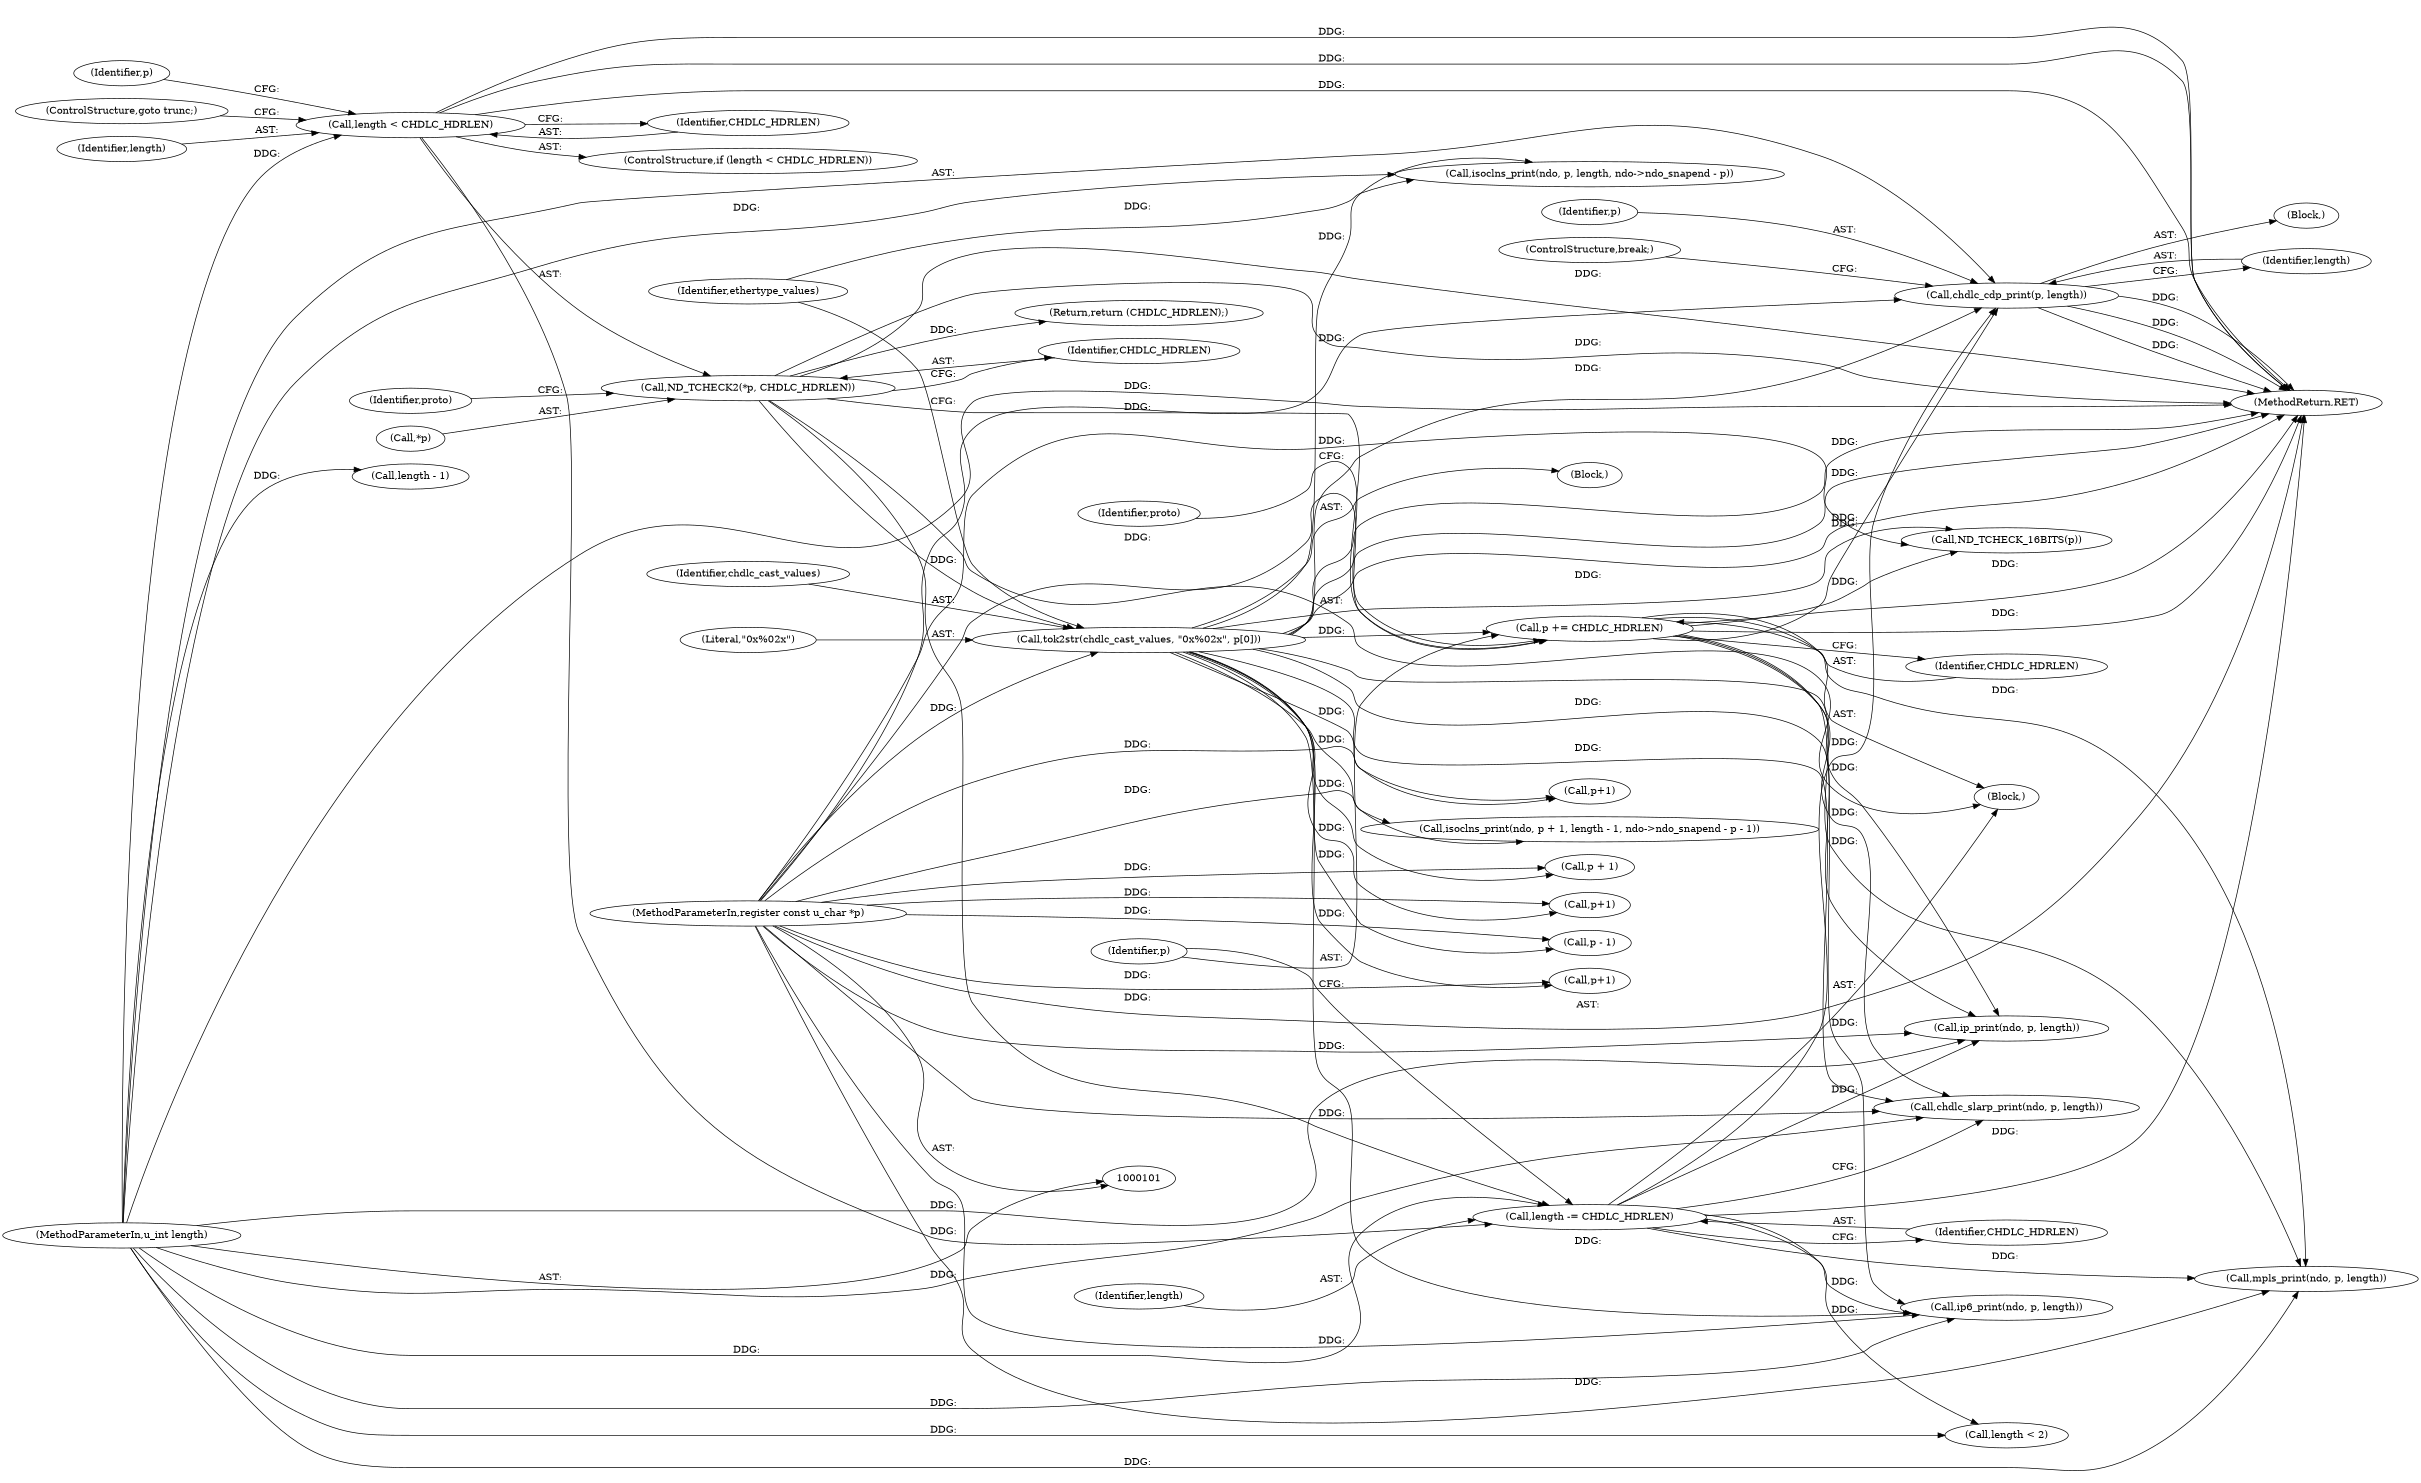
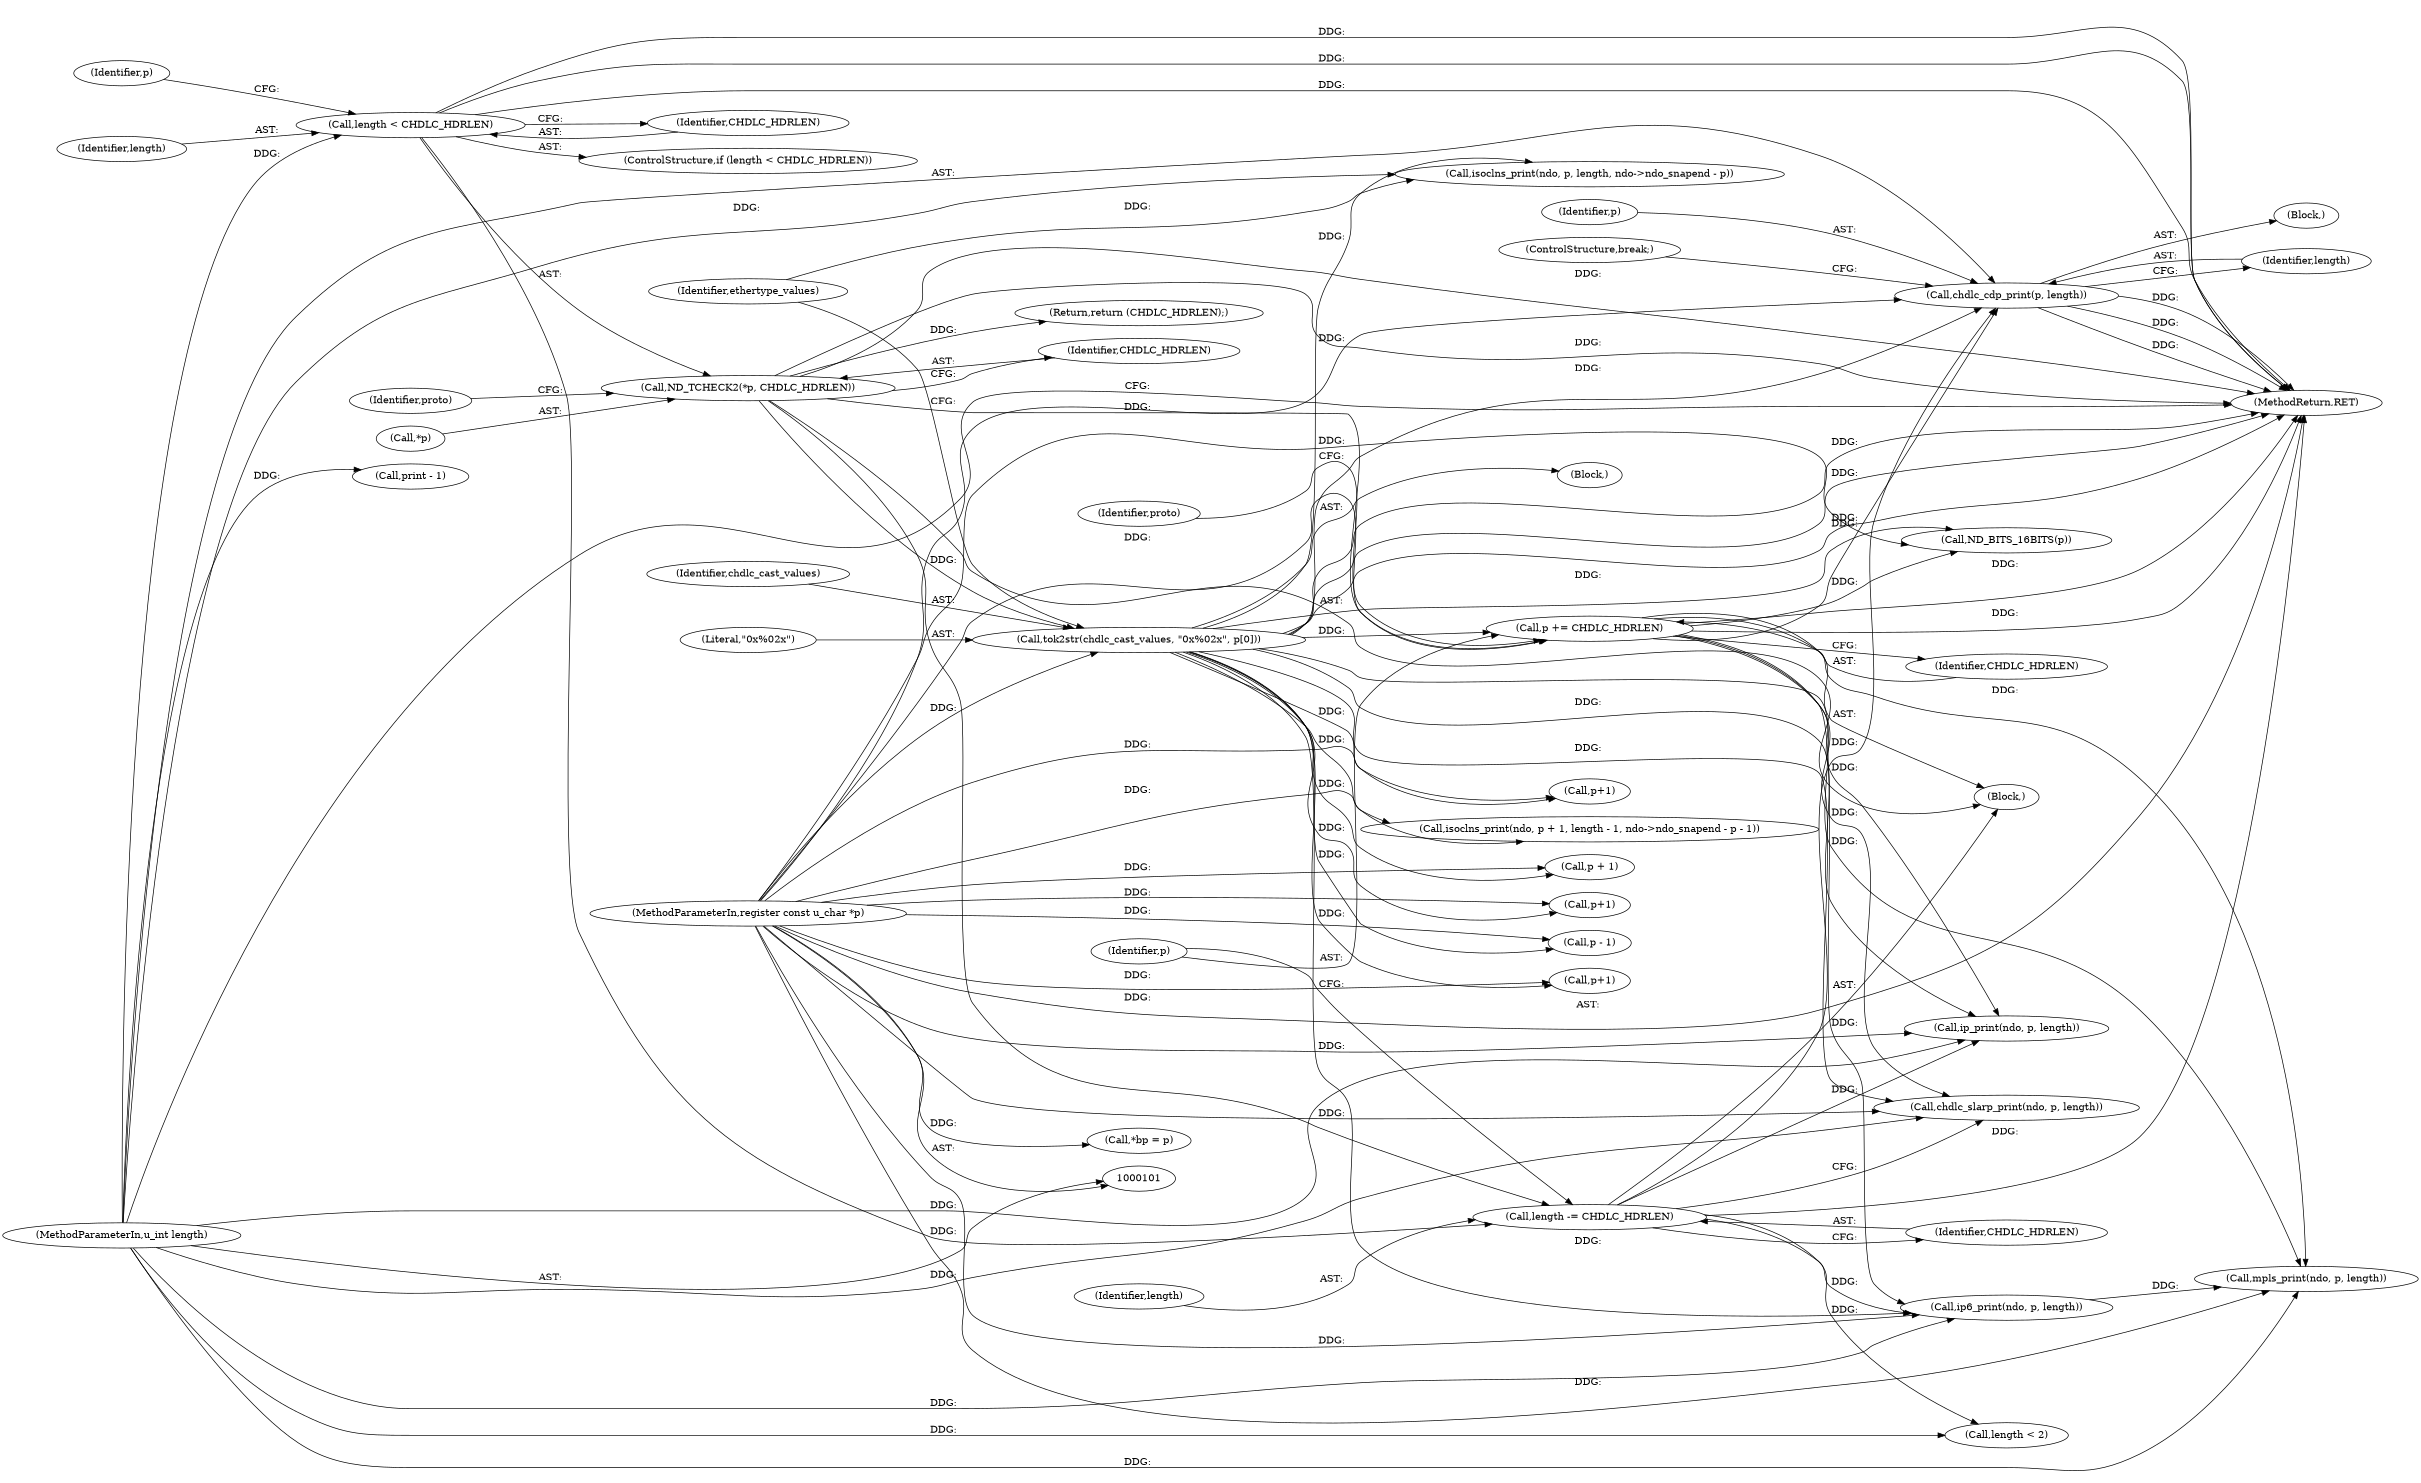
  digraph {
    rankdir=LR
    n1 [label="(Call,chdlc_cdp_print(p, length))"]
    n2 [label="(Block,)"]
    n3 [label="(Identifier,length)"]
    n4 [label="(MethodReturn,RET)"]
    n5 [label="(Call,tok2str(chdlc_cast_values, \"0x%02x\", p[0]))"]
    n6 [label="(Call,p += CHDLC_HDRLEN)"]
    n7 [label="(Block,)"]
    n8 [label="(Call,ip_print(ndo, p, length))"]
-   n9 [label="(Call,ND_TCHECK_16BITS(p))"]
+   n9 [label="(Call,ND_BITS_16BITS(p))"]
    n10 [label="(Call,p - 1)"]
    n11 [label="(Call,p+1)"]
    n12 [label="(Call,p+1)"]
    n13 [label="(Call,mpls_print(ndo, p, length))"]
    n14 [label="(Call,isoclns_print(ndo, p + 1, length - 1, ndo->ndo_snapend - p - 1))"]
    n15 [label="(Call,p + 1)"]
    n16 [label="(Call,isoclns_print(ndo, p, length, ndo->ndo_snapend - p))"]
    n17 [label="(Call,p+1)"]
    n18 [label="(Call,ip6_print(ndo, p, length))"]
    n19 [label="(Call,chdlc_slarp_print(ndo, p, length))"]
    n20 [label="(Block,)"]
    n21 [label="(Identifier,CHDLC_HDRLEN)"]
    n22 [label="(Call,ND_TCHECK2(*p, CHDLC_HDRLEN))"]
    n23 [label="(Call,length -= CHDLC_HDRLEN)"]
    n24 [label="(Identifier,CHDLC_HDRLEN)"]
    n25 [label="(Return,return (CHDLC_HDRLEN);)"]
    n26 [label="(Call,length < 2)"]
    n27 [label="(Identifier,CHDLC_HDRLEN)"]
    n28 [label="(Call,length < CHDLC_HDRLEN)"]
    n29 [label="(Identifier,CHDLC_HDRLEN)"]
    n30 [label="(ControlStructure,if (length < CHDLC_HDRLEN))"]
    n31 [label="(MethodParameterIn,u_int length)"]
-   n32 [label="(Call,length - 1)"]
+   n32 [label="(Call,print - 1)"]
    1000101
    n34 [label="(MethodParameterIn,register const u_char *p)"]
+   n35 [label="(Call,*bp = p)"]
    n36 [label="(Identifier,proto)"]
    n37 [label="(Identifier,ethertype_values)"]
    n38 [label="(Identifier,length)"]
    n39 [label="(Identifier,p)"]
    n40 [label="(Identifier,p)"]
    n41 [label="(Identifier,chdlc_cast_values)"]
    n42 [label="(Identifier,p)"]
    n43 [label="(Identifier,proto)"]
-   n44 [label="(ControlStructure,goto trunc;)"]
    n45 [label="(ControlStructure,break;)"]
    n46 [label="(Identifier,length)"]
    n47 [label="(Literal,\"0x%02x\")"]
    n48 [label="(Call,*p)"]
    n1 -> n2 [label="AST: "]
    n1 -> n3 [label="CFG: "]
    n1 -> n4 [label="DDG: "]
    n1 -> n4 [label="DDG: "]
    n1 -> n4 [label="DDG: "]
    n3 -> n1 [label="AST: "]
    n5 -> n1 [label="DDG: "]
    n5 -> n4 [label="DDG: "]
    n5 -> n4 [label="DDG: "]
    n5 -> n4 [label="DDG: "]
    n5 -> n6 [label="DDG: "]
    n5 -> n7 [label="AST: "]
    n5 -> n8 [label="DDG: "]
    n5 -> n9 [label="DDG: "]
    n5 -> n10 [label="DDG: "]
    n5 -> n11 [label="DDG: "]
    n5 -> n12 [label="DDG: "]
    n5 -> n13 [label="DDG: "]
    n5 -> n14 [label="DDG: "]
    n5 -> n15 [label="DDG: "]
    n5 -> n16 [label="DDG: "]
    n5 -> n17 [label="DDG: "]
    n5 -> n18 [label="DDG: "]
    n5 -> n19 [label="DDG: "]
    n6 -> n1 [label="DDG: "]
    n6 -> n4 [label="DDG: "]
    n6 -> n4 [label="DDG: "]
    n6 -> n8 [label="DDG: "]
    n6 -> n9 [label="DDG: "]
    n6 -> n13 [label="DDG: "]
    n6 -> n18 [label="DDG: "]
    n6 -> n19 [label="DDG: "]
    n6 -> n20 [label="AST: "]
    n6 -> n21 [label="CFG: "]
    n21 -> n6 [label="AST: "]
    n22 -> n4 [label="DDG: "]
    n22 -> n4 [label="DDG: "]
    n22 -> n5 [label="DDG: "]
    n22 -> n6 [label="DDG: "]
    n22 -> n20 [label="AST: "]
    n22 -> n23 [label="DDG: "]
    n22 -> n24 [label="CFG: "]
    n22 -> n25 [label="DDG: "]
    n23 -> n1 [label="DDG: "]
    n23 -> n4 [label="DDG: "]
    n23 -> n8 [label="DDG: "]
-   n23 -> n13 [label="DDG: "]
+   n18 -> n13 [label="DDG: "]
    n23 -> n18 [label="DDG: "]
    n23 -> n19 [label="CFG: "]
    n23 -> n20 [label="AST: "]
    n23 -> n26 [label="DDG: "]
    n23 -> n27 [label="CFG: "]
    n24 -> n22 [label="AST: "]
    n27 -> n23 [label="AST: "]
    n28 -> n4 [label="DDG: "]
    n28 -> n4 [label="DDG: "]
    n28 -> n4 [label="DDG: "]
    n28 -> n22 [label="AST: "]
    n28 -> n23 [label="DDG: "]
    n28 -> n29 [label="CFG: "]
    n28 -> n30 [label="AST: "]
    n29 -> n28 [label="AST: "]
    n31 -> n1 [label="AST: "]
-   n31 -> n4 [label="DDG: "]
+   n31 -> n4 [label="CFG: "]
    n31 -> n8 [label="DDG: "]
    n31 -> n13 [label="DDG: "]
    n31 -> n16 [label="DDG: "]
    n31 -> n18 [label="DDG: "]
    n31 -> n19 [label="DDG: "]
-   n31 -> n23 [label="DDG: "]
    n31 -> n26 [label="DDG: "]
    n31 -> n28 [label="DDG: "]
    n31 -> n32 [label="DDG: "]
    n31 -> 1000101 [label="AST: "]
    n34 -> n1 [label="DDG: "]
    n34 -> n4 [label="AST: "]
    n34 -> n5 [label="DDG: "]
    n34 -> n6 [label="DDG: "]
    n34 -> n8 [label="DDG: "]
    n34 -> n9 [label="DDG: "]
    n34 -> n10 [label="DDG: "]
    n34 -> n11 [label="DDG: "]
    n34 -> n12 [label="DDG: "]
    n34 -> n13 [label="DDG: "]
    n34 -> n14 [label="DDG: "]
    n34 -> n15 [label="DDG: "]
    n34 -> n17 [label="DDG: "]
    n34 -> n18 [label="DDG: "]
    n34 -> n19 [label="DDG: "]
    n34 -> 1000101 [label="AST: "]
+   n34 -> n35 [label="DDG: "]
    n36 -> n22 [label="CFG: "]
    n37 -> n5 [label="CFG: "]
    n37 -> n16 [label="DDG: "]
    n38 -> n23 [label="AST: "]
    n39 -> n6 [label="AST: "]
    n39 -> n23 [label="CFG: "]
    n40 -> n28 [label="CFG: "]
    n41 -> n5 [label="AST: "]
    n42 -> n1 [label="AST: "]
    n43 -> n6 [label="CFG: "]
-   n44 -> n28 [label="CFG: "]
    n45 -> n1 [label="CFG: "]
    n46 -> n28 [label="AST: "]
    n47 -> n5 [label="AST: "]
    n48 -> n22 [label="AST: "]
  }
